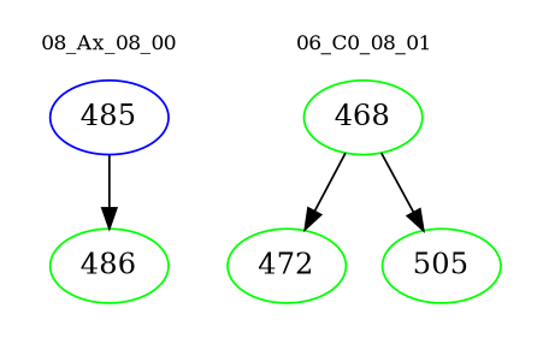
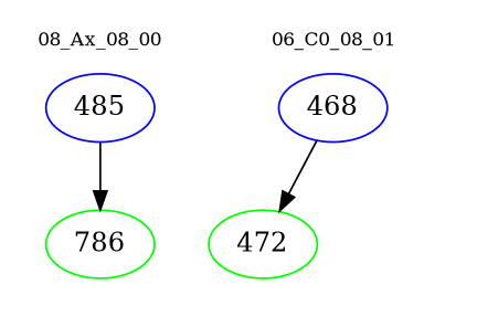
  digraph {
    node [color=green]
    edge [color=black]
    n1 [color=blue label=485]
-   n2 [label=486]
-   n3 [label=468]
+   n2 [label=786]
+   n3 [color=blue label=468]
    n4 [label=472]
-   n5 [label=505]
    subgraph cluster_1 {
      color=white
      fontsize=10
      label="08_Ax_08_00"
      n1
      n2
    }
    subgraph cluster_2 {
      color=white
      fontsize=10
      label="06_C0_08_01"
      n3
      n4
-     n5
    }
    n1 -> n2
    n3 -> n4
-   n3 -> n5
  }
